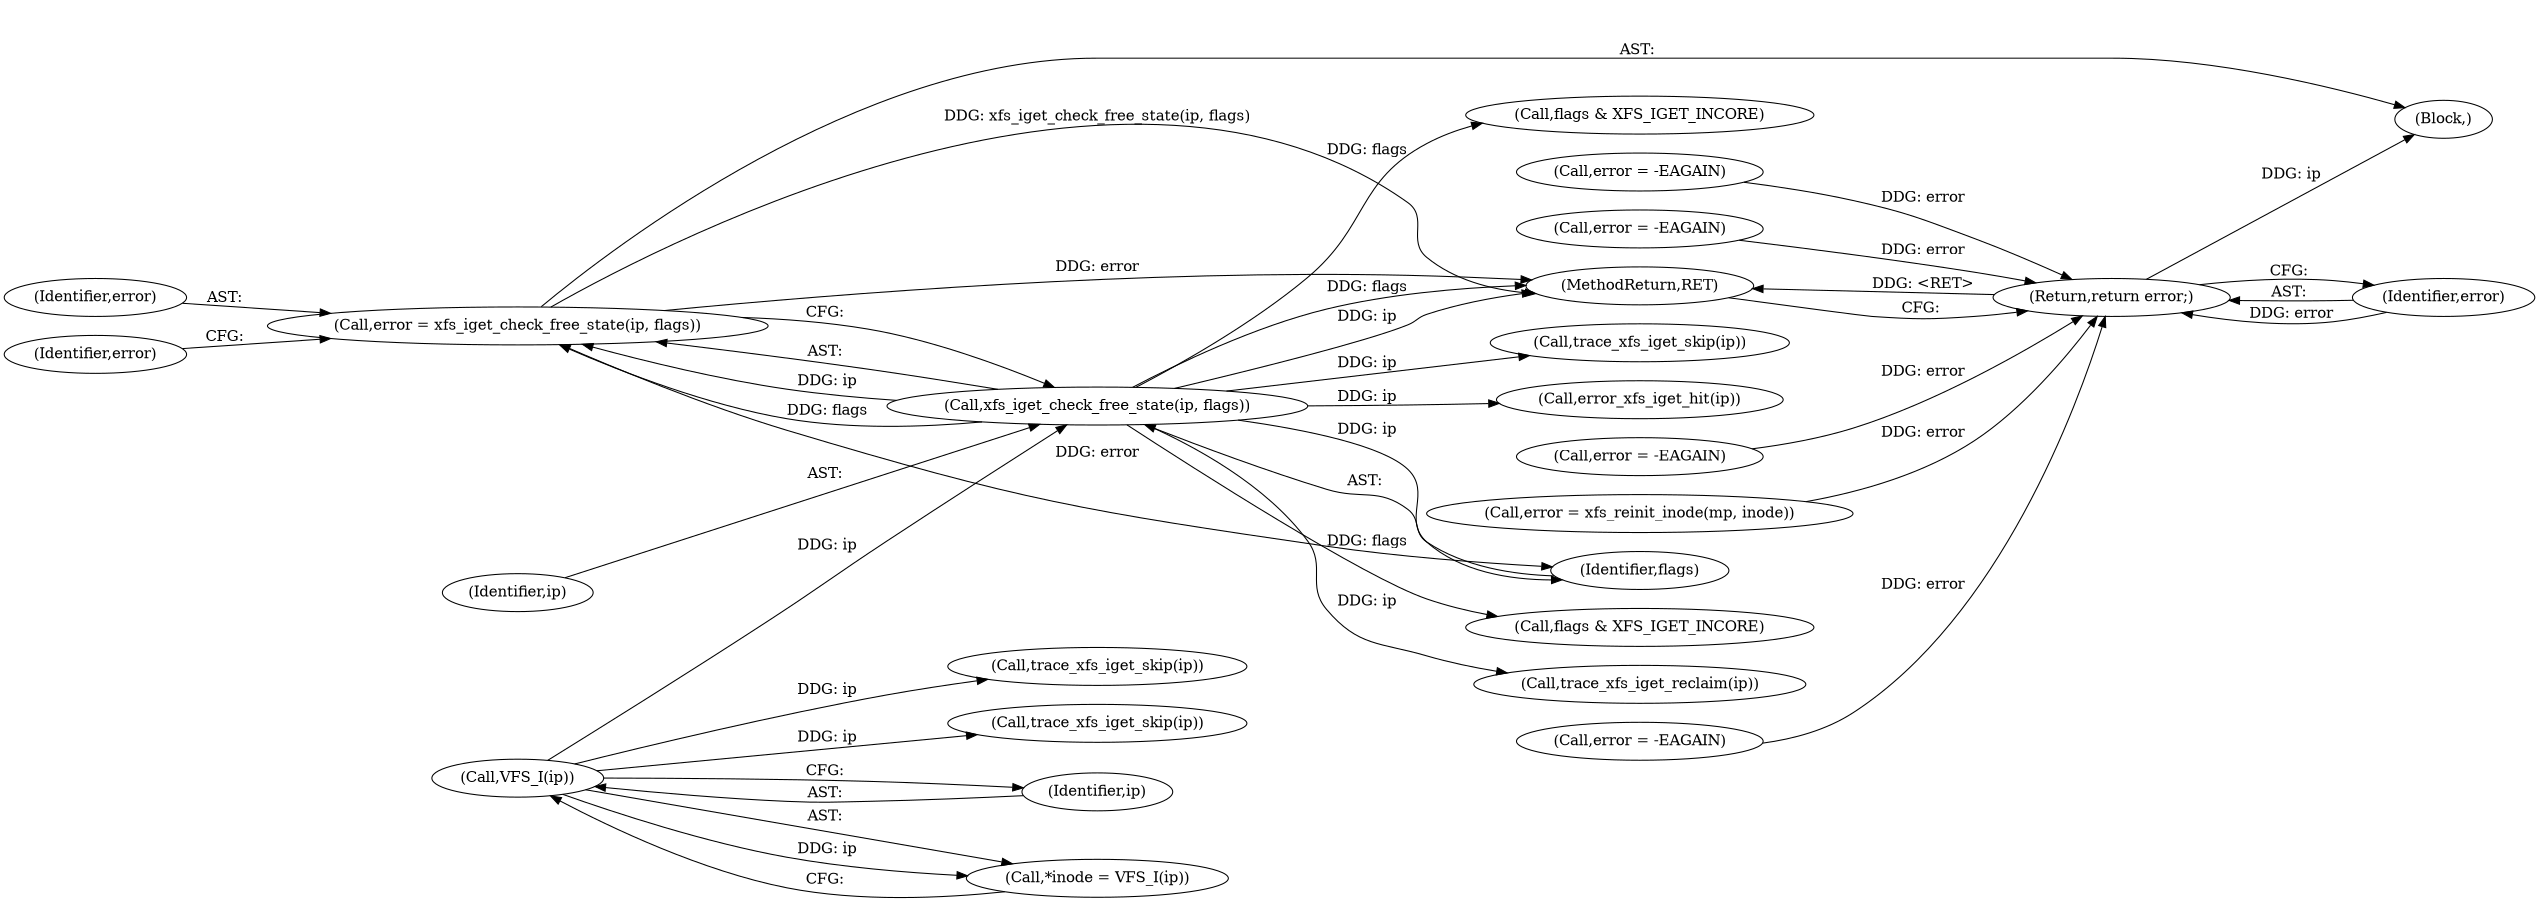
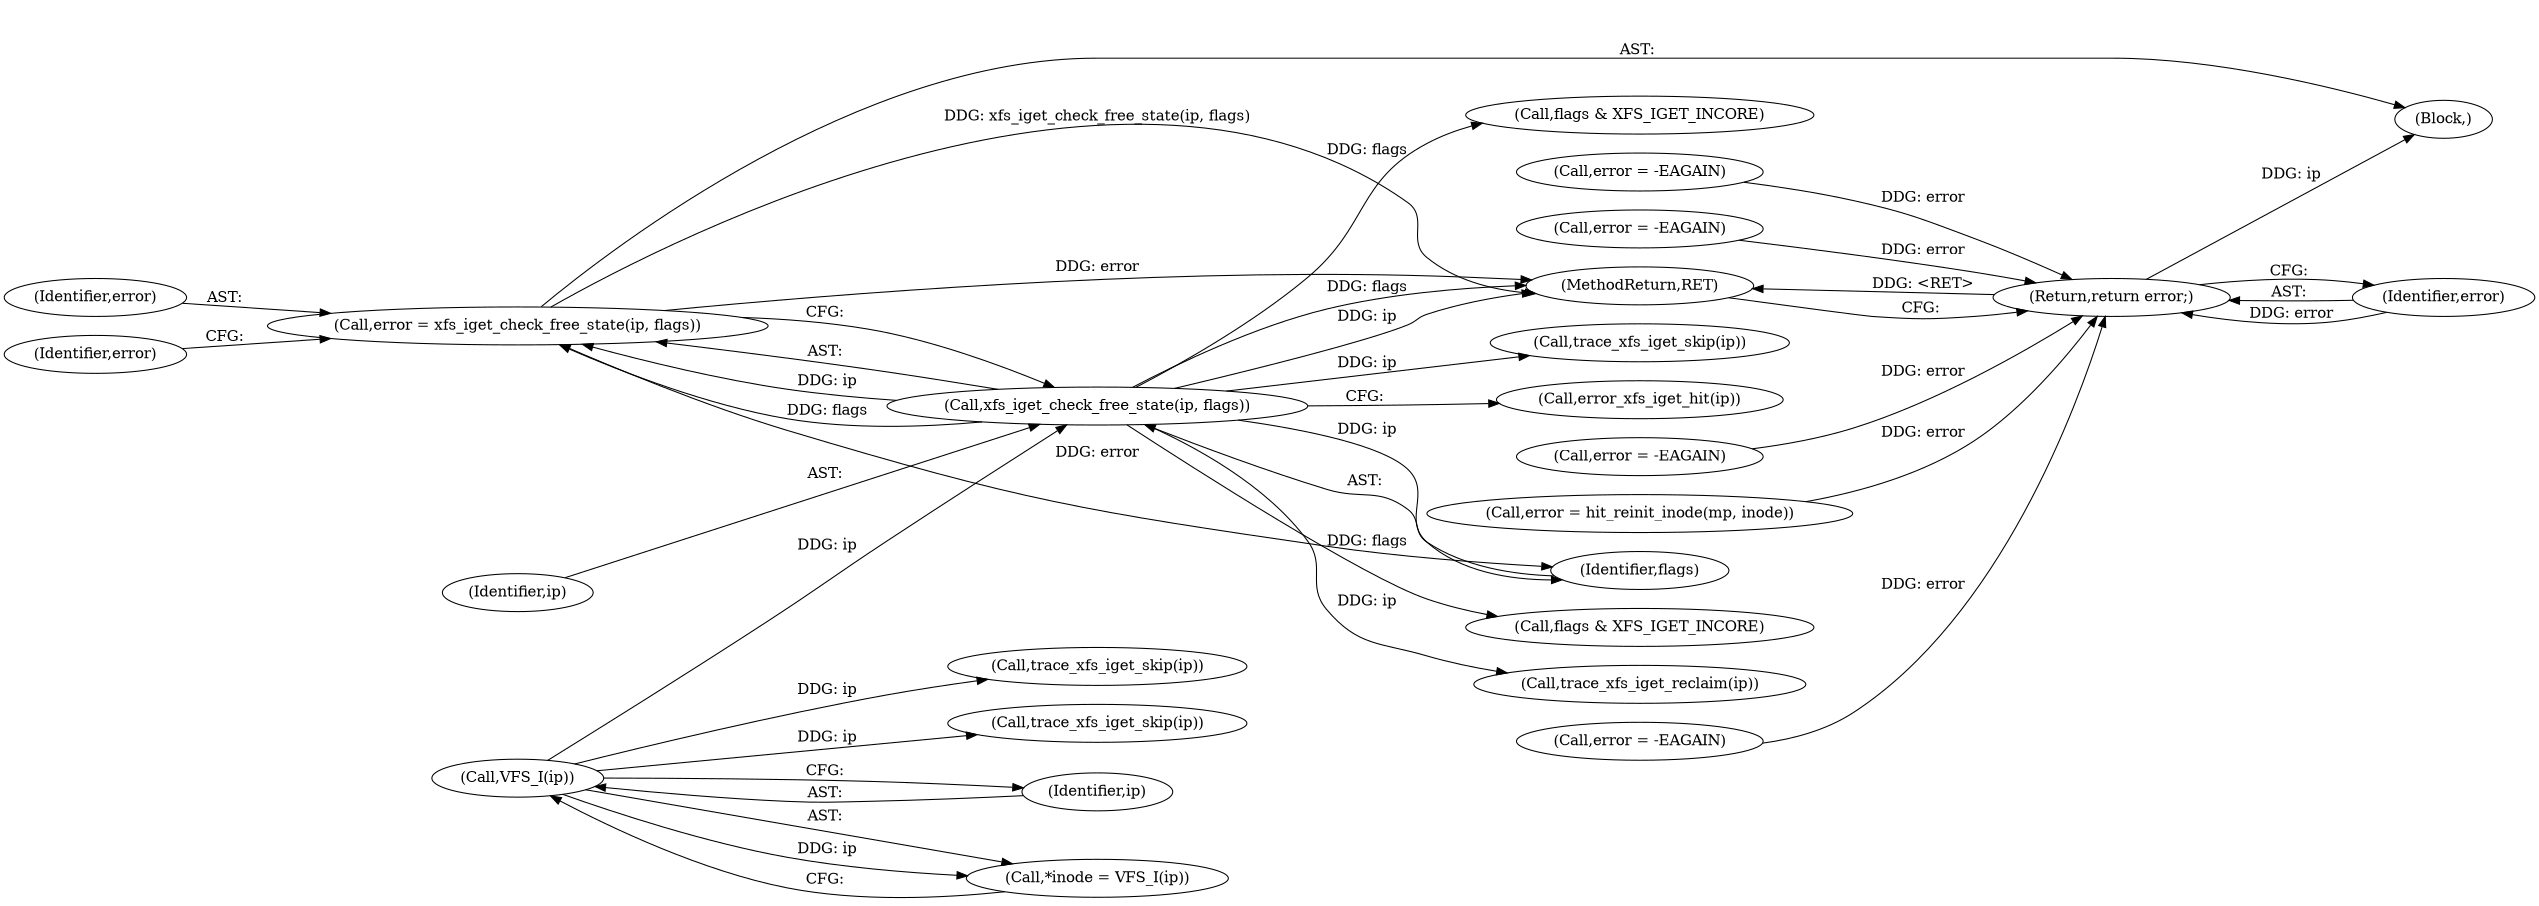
  digraph {
    rankdir=LR
    n1 [label="(Call,error = xfs_iget_check_free_state(ip, flags))"]
    n2 [label="(Call,xfs_iget_check_free_state(ip, flags))"]
    n3 [label="(MethodReturn,RET)"]
    n4 [label="(Block,)"]
    n5 [label="(Identifier,flags)"]
    n6 [label="(Call,flags & XFS_IGET_INCORE)"]
    n7 [label="(Call,trace_xfs_iget_reclaim(ip))"]
    n8 [label="(Call,error_xfs_iget_hit(ip))"]
    n9 [label="(Call,trace_xfs_iget_skip(ip))"]
    n10 [label="(Call,flags & XFS_IGET_INCORE)"]
    n11 [label="(Return,return error;)"]
    n12 [label="(Identifier,error)"]
    n13 [label="(Call,VFS_I(ip))"]
    n14 [label="(Call,*inode = VFS_I(ip))"]
    n15 [label="(Identifier,ip)"]
    n16 [label="(Call,trace_xfs_iget_skip(ip))"]
    n17 [label="(Call,trace_xfs_iget_skip(ip))"]
    n18 [label="(Call,error = -EAGAIN)"]
    n19 [label="(Identifier,error)"]
    n20 [label="(Call,error = -EAGAIN)"]
    n21 [label="(Call,error = -EAGAIN)"]
-   n22 [label="(Call,error = xfs_reinit_inode(mp, inode))"]
+   n22 [label="(Call,error = hit_reinit_inode(mp, inode))"]
    n23 [label="(Identifier,error)"]
    n24 [label="(Identifier,ip)"]
    n25 [label="(Call,error = -EAGAIN)"]
    n1 -> n2 [label="CFG: "]
    n1 -> n3 [label="DDG: error"]
    n1 -> n3 [label="DDG: xfs_iget_check_free_state(ip, flags)"]
    n1 -> n4 [label="AST: "]
    n1 -> n5 [label="DDG: error"]
    n2 -> n1 [label="AST: "]
    n2 -> n1 [label="DDG: ip"]
    n2 -> n1 [label="DDG: flags"]
    n2 -> n3 [label="DDG: ip"]
    n2 -> n3 [label="DDG: flags"]
    n2 -> n5 [label="DDG: ip"]
    n2 -> n6 [label="DDG: flags"]
    n2 -> n7 [label="DDG: ip"]
-   n2 -> n8 [label="DDG: ip"]
+   n2 -> n8 [label="CFG: "]
    n2 -> n9 [label="DDG: ip"]
    n2 -> n10 [label="DDG: flags"]
    n3 -> n11 [label="CFG: "]
    n5 -> n2 [label="AST: "]
    n11 -> n3 [label="DDG: <RET>"]
    n11 -> n4 [label="DDG: ip"]
    n11 -> n12 [label="CFG: "]
    n12 -> n11 [label="AST: "]
    n12 -> n11 [label="DDG: error"]
    n13 -> n2 [label="DDG: ip"]
    n13 -> n14 [label="AST: "]
    n13 -> n14 [label="DDG: ip"]
    n13 -> n15 [label="CFG: "]
    n13 -> n16 [label="DDG: ip"]
    n13 -> n17 [label="DDG: ip"]
    n14 -> n13 [label="CFG: "]
    n15 -> n13 [label="AST: "]
    n18 -> n11 [label="DDG: error"]
    n19 -> n1 [label="AST: "]
    n20 -> n11 [label="DDG: error"]
    n21 -> n11 [label="DDG: error"]
    n22 -> n11 [label="DDG: error"]
    n23 -> n1 [label="CFG: "]
    n24 -> n2 [label="AST: "]
    n25 -> n11 [label="DDG: error"]
  }
